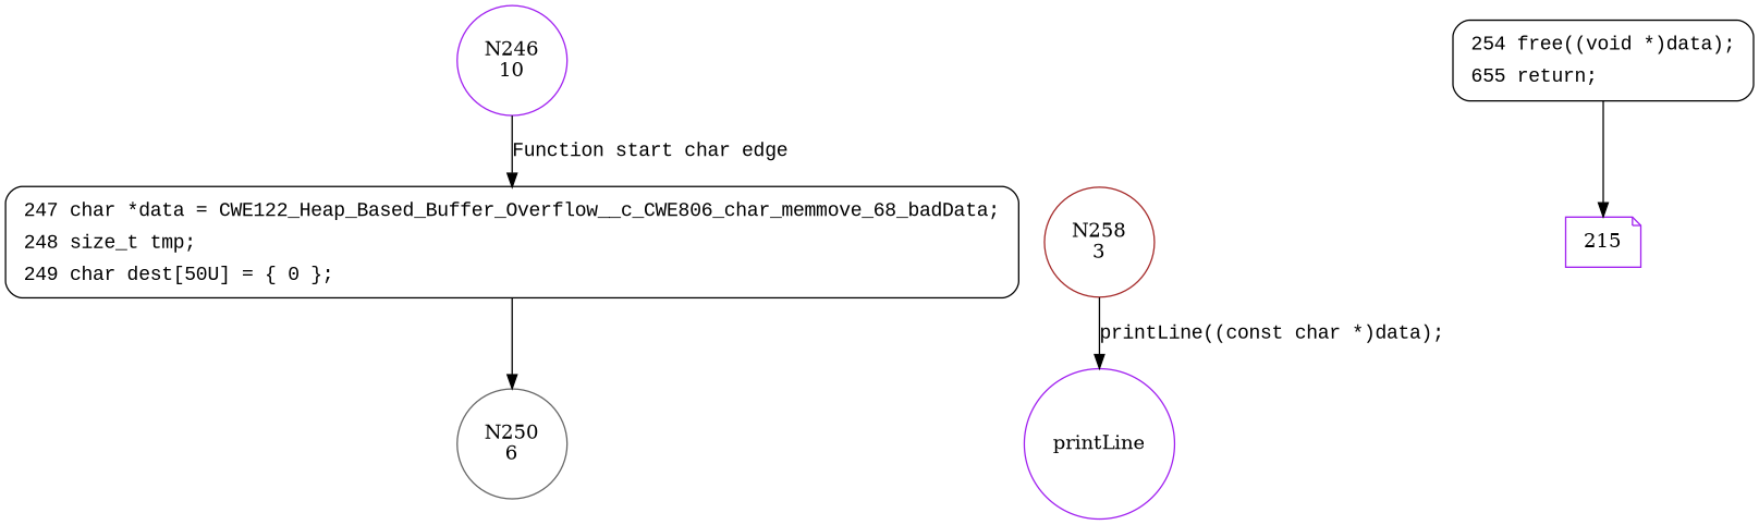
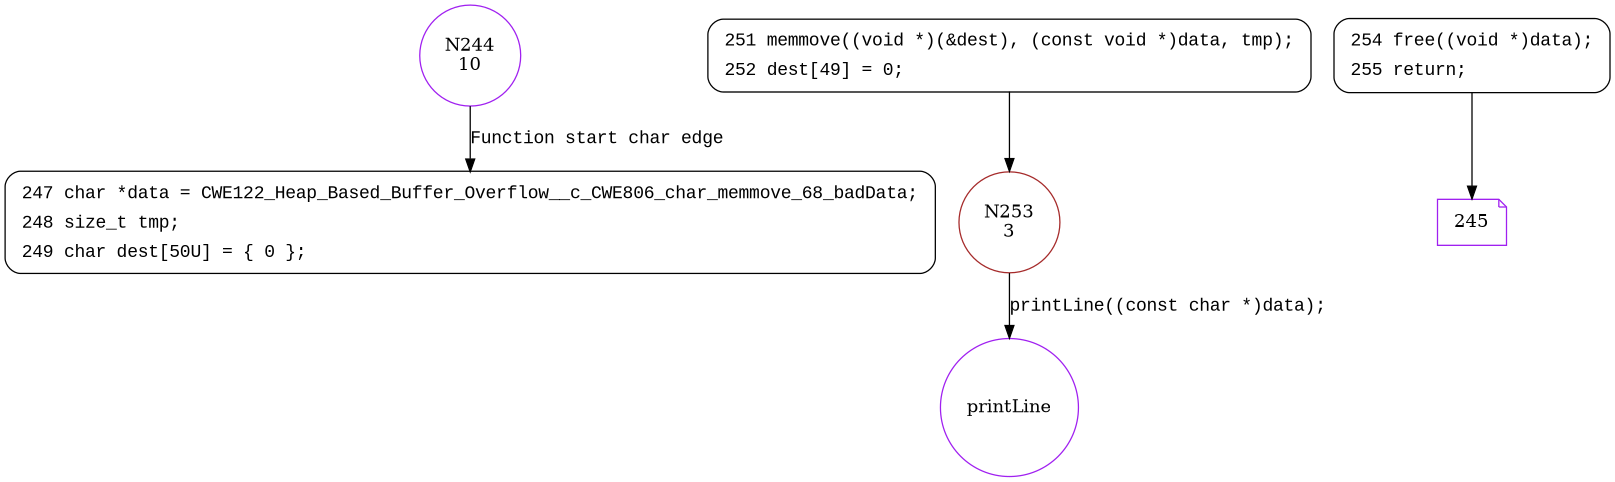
  digraph {
    node [shape=circle]
-   n1 [color=purple label="N246\n10"]
+   n1 [color=purple label="N244\n10"]
    n2 [fillcolor=white fontname="Courier New" label=<<table border="0" cellborder="0" cellpadding="3" bgcolor="white"><tr><td align="right">247</td><td align="left">char *data = CWE122_Heap_Based_Buffer_Overflow__c_CWE806_char_memmove_68_badData;</td></tr><tr><td align="right">248</td><td align="left">size_t tmp;</td></tr><tr><td align="right">249</td><td align="left">char dest[50U] = &#123; 0 &#125;;</td></tr></table>> penwidth=1 shape=Mrecord style="filled,bold"]
-   n3 [color=gray40 label="N250\n6"]
-   n5 [color=brown label="N258\n3"]
+   n4 [fillcolor=white fontname="Courier New" label=<<table border="0" cellborder="0" cellpadding="3" bgcolor="white"><tr><td align="right">251</td><td align="left">memmove((void *)(&amp;dest), (const void *)data, tmp);</td></tr><tr><td align="right">252</td><td align="left">dest[49] = 0;</td></tr></table>> penwidth=1 shape=Mrecord style="filled,bold"]
+   n5 [color=brown label="N253\n3"]
    n6 [color=purple label=printLine]
-   n7 [fillcolor=white fontname="Courier New" label=<<table border="0" cellborder="0" cellpadding="3" bgcolor="white"><tr><td align="right">254</td><td align="left">free((void *)data);</td></tr><tr><td align="right">655</td><td align="left">return;</td></tr></table>> penwidth=1 shape=Mrecord style="filled,bold"]
-   245 [color=purple shape=note label=215]
+   n7 [fillcolor=white fontname="Courier New" label=<<table border="0" cellborder="0" cellpadding="3" bgcolor="white"><tr><td align="right">254</td><td align="left">free((void *)data);</td></tr><tr><td align="right">255</td><td align="left">return;</td></tr></table>> penwidth=1 shape=Mrecord style="filled,bold"]
+   245 [color=purple shape=note]
    n1 -> n2 [fontname="Courier New" label="Function start char edge"]
-   n2 -> n3
+   n4 -> n5
    n5 -> n6 [fontname="Courier New" label="printLine((const char *)data);"]
    n7 -> 245
  }
